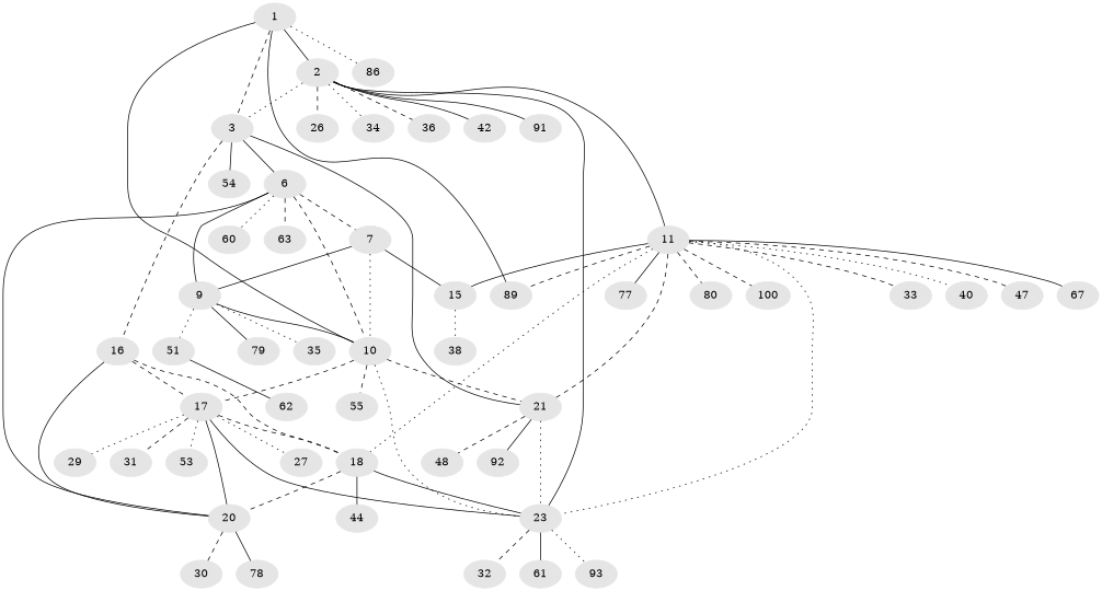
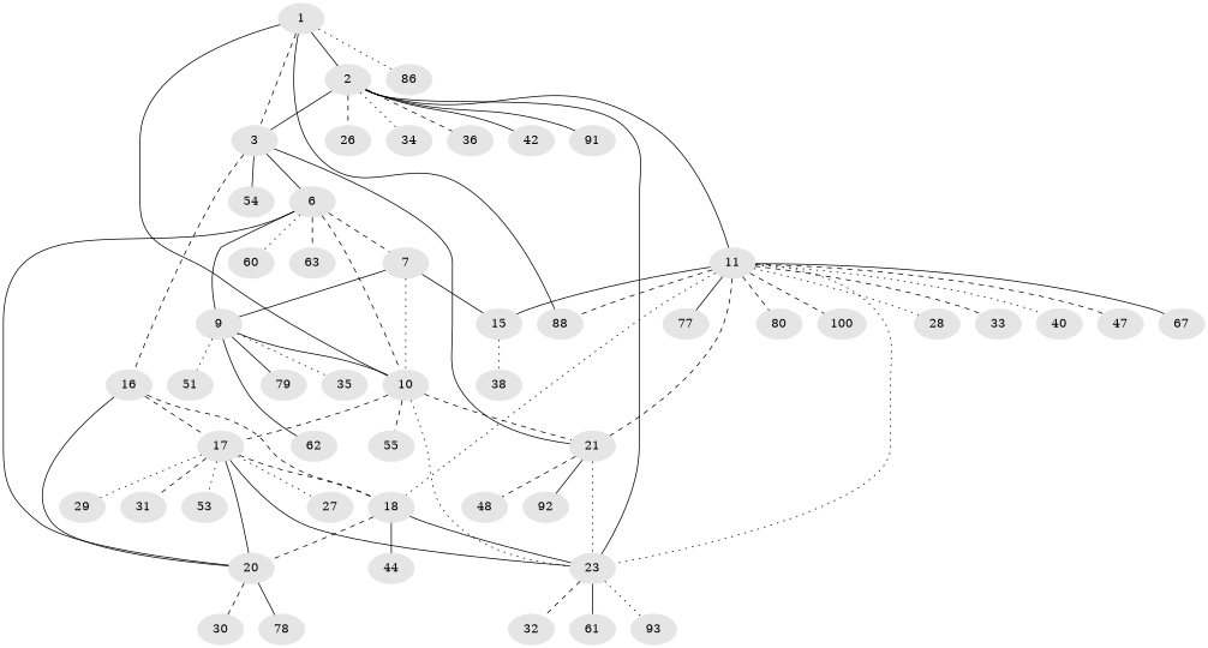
  graph {
    fontname="DejaVu Serif"
    node [color=gray90 fontname="DejaVu Serif" style=filled]
    edge [fontname="DejaVu Serif" style=solid]
    2 [super="+5"]
    3 [super="+45+4+70+88"]
    11 [super="+12+43"]
    23 [super="+24+59+25+82+90"]
    26
    34
    36 [super="+68"]
    42
    91
    1
    10 [super="+22+65"]
    86
-   89
+   89 [label=88]
    16
    21 [super="+41"]
    54
    6 [super="+66+8"]
    17 [super="+50+37+75+46"]
    55
    15
    18 [super="+87+73+19"]
+   28
    33
    40
    47 [super="+52"]
    67
    77
    80
    100
    32
    61
    93
    7
    9 [super="+39"]
    20
    48
    92
    60
    63
    35 [super="+81+85+99+69"]
    51
    62
    79 [super="+97"]
    30 [super="+56"]
    78
    38 [super="+49"]
    27
    29
    31
    53
    44
-   2 -- 3 [style=dotted weight=4]
+   2 -- 3 [weight=4]
    2 -- 11
    2 -- 23 [weight=2]
    2 -- 26 [style=dashed]
    2 -- 34 [style=dotted]
    2 -- 36 [style=dashed]
    2 -- 42
    2 -- 91
    3 -- 16 [style=dashed]
    3 -- 21 [weight=2]
    3 -- 54
    3 -- 6
    11 -- 23 [style=dotted]
    11 -- 89 [style=dashed]
    11 -- 21 [style=dashed]
    11 -- 15 [weight=4]
    11 -- 18 [style=dotted]
+   11 -- 28 [style=dotted]
    11 -- 33 [style=dashed]
    11 -- 40 [style=dotted]
    11 -- 47 [style=dashed]
    11 -- 67
    11 -- 77
    11 -- 80 [style=dashed]
    11 -- 100 [style=dashed]
    23 -- 32 [style=dashed]
    23 -- 61
    23 -- 93 [style=dotted]
    1 -- 2 [weight=2]
    1 -- 3 [style=dashed weight=2]
    1 -- 10
    1 -- 86 [style=dotted]
    1 -- 89
    10 -- 23 [style=dotted weight=3]
    10 -- 21 [style=dashed]
    10 -- 17 [style=dashed]
    10 -- 55 [style=dashed]
    16 -- 17 [style=dashed]
    16 -- 18 [style=dashed weight=2]
    16 -- 20
    21 -- 23 [style=dotted weight=3]
    21 -- 48 [style=dashed]
    21 -- 92
    6 -- 10 [style=dashed weight=2]
    6 -- 7 [style=dashed weight=2]
    6 -- 9 [weight=2]
    6 -- 20
    6 -- 60 [style=dotted]
    6 -- 63 [style=dashed]
    17 -- 23
    17 -- 18 [style=dashed weight=2]
    17 -- 20
    17 -- 27 [style=dotted]
    17 -- 29 [style=dotted]
    17 -- 31 [style=dashed]
    17 -- 53 [style=dotted]
    15 -- 38 [style=dotted]
    18 -- 23
    18 -- 20 [style=dashed weight=2]
    18 -- 44
    7 -- 10 [style=dotted]
    7 -- 15
    7 -- 9
    9 -- 10
    9 -- 35 [style=dotted]
    9 -- 51 [style=dotted]
-   51 -- 62
+   9 -- 62
    9 -- 79
    20 -- 30 [style=dashed]
    20 -- 78
  }
